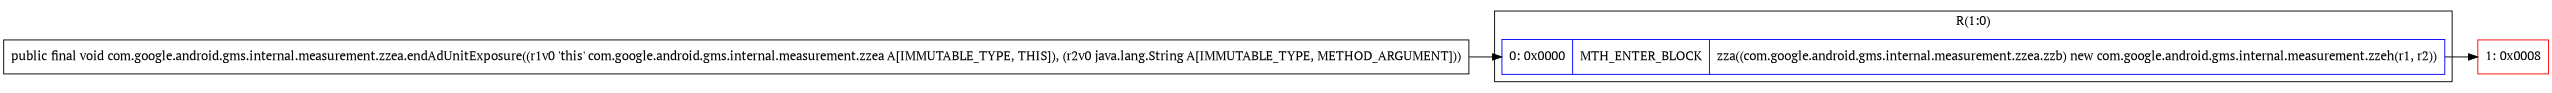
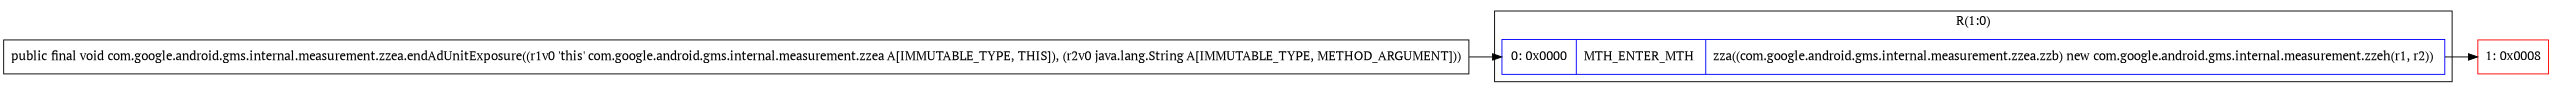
  digraph {
    rankdir=LR
    fontname="PT Serif"
    node [shape=record fontname="PT Serif"]
    edge [fontname="PT Serif"]
-   n1 [color=blue label="{0\:\ 0x0000|MTH_ENTER_BLOCK\l|zza((com.google.android.gms.internal.measurement.zzea.zzb) new com.google.android.gms.internal.measurement.zzeh(r1, r2))\l}"]
+   n1 [color=blue label="{0\:\ 0x0000|MTH_ENTER_MTH\l|zza((com.google.android.gms.internal.measurement.zzea.zzb) new com.google.android.gms.internal.measurement.zzeh(r1, r2))\l}"]
    n2 [color=red label="{1\:\ 0x0008}"]
    n3 [label="{public final void com.google.android.gms.internal.measurement.zzea.endAdUnitExposure((r1v0 'this' com.google.android.gms.internal.measurement.zzea A[IMMUTABLE_TYPE, THIS]), (r2v0 java.lang.String A[IMMUTABLE_TYPE, METHOD_ARGUMENT])) }"]
    subgraph cluster_1 {
      label="R(1:0)"
      n1
    }
    n1 -> n2
    n3 -> n1
  }
